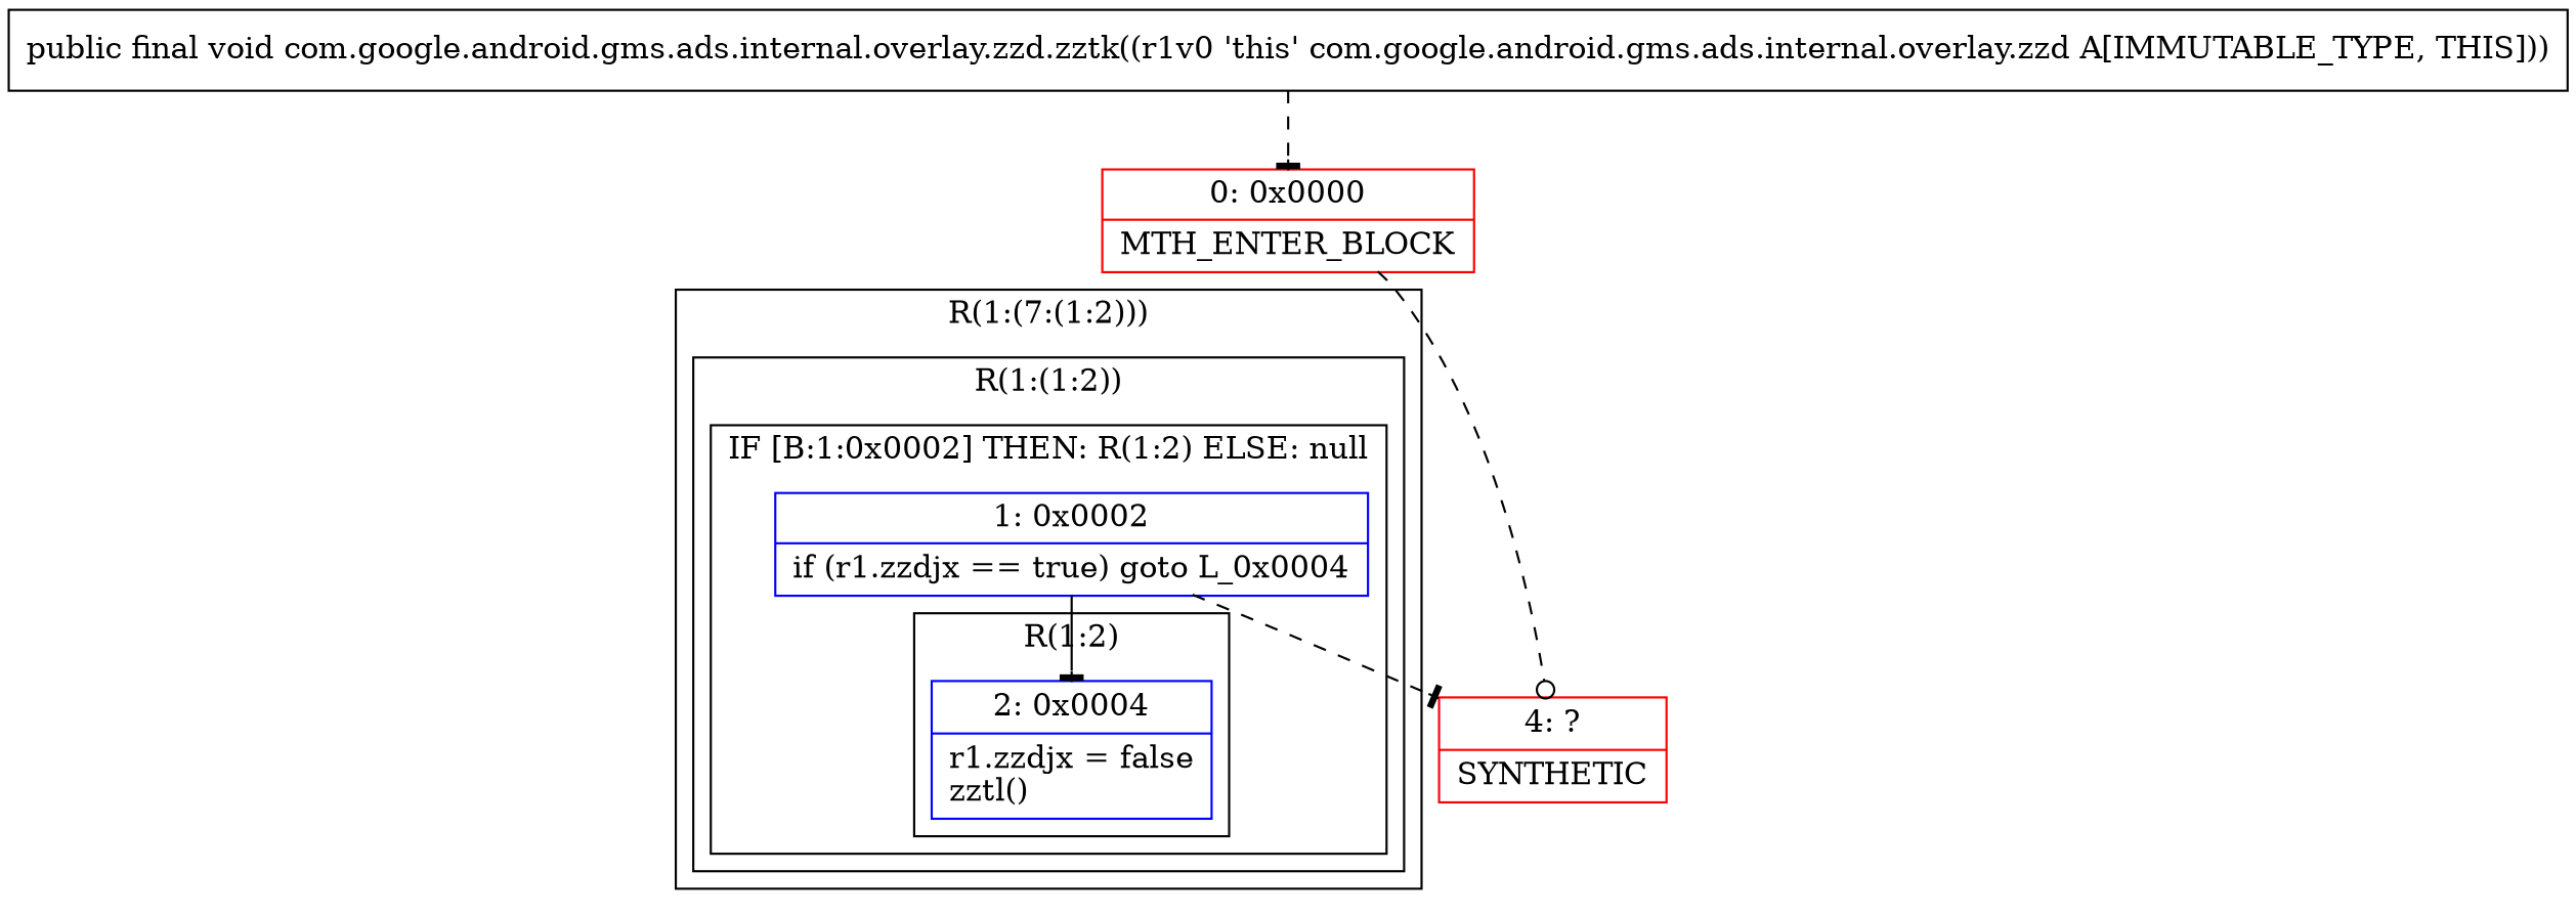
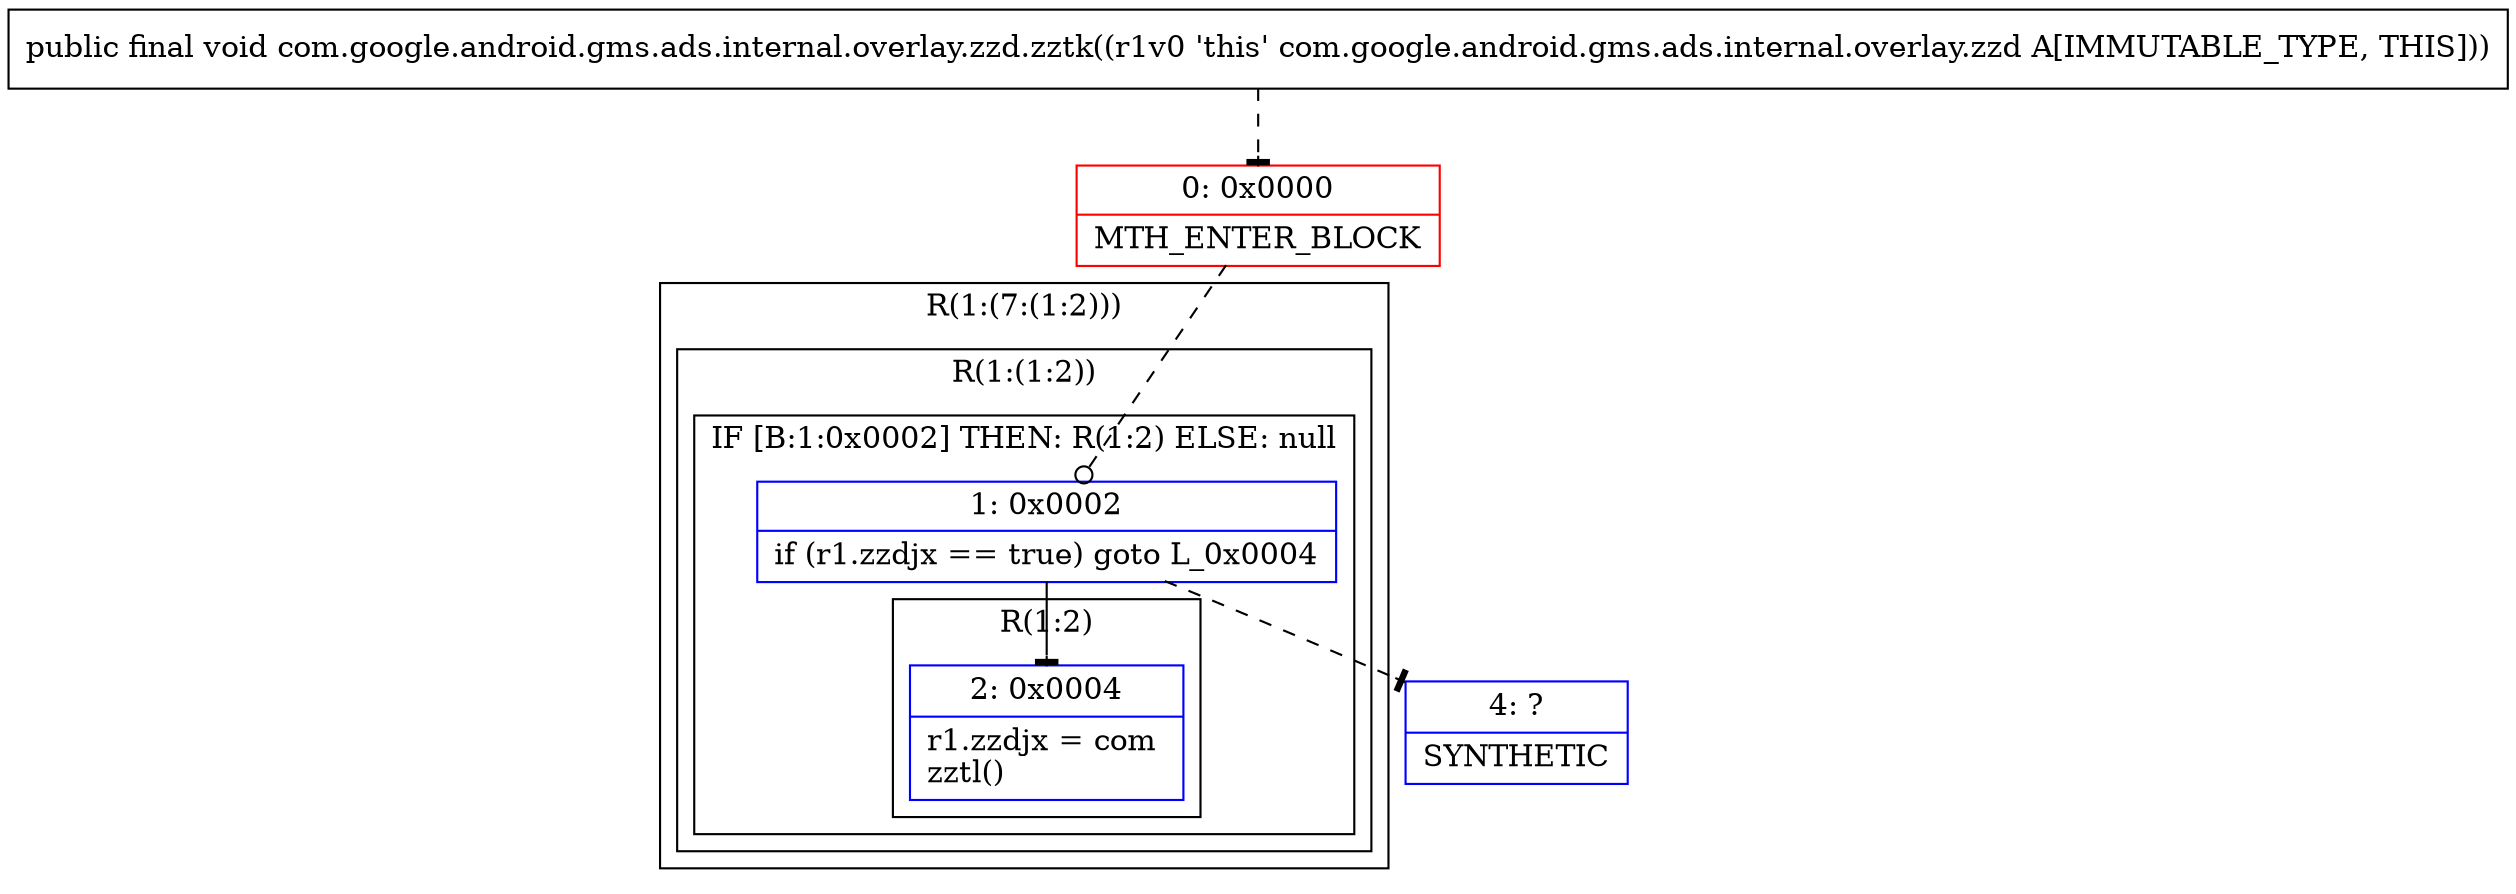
  digraph {
    node [color=blue shape=record]
    edge [arrowhead=tee style=dashed]
-   n1 [label="{2\:\ 0x0004|r1.zzdjx = false\lzztl()\l}"]
+   n1 [label="{2\:\ 0x0004|r1.zzdjx = com\lzztl()\l}"]
    n2 [label="{1\:\ 0x0002|if (r1.zzdjx == true) goto L_0x0004\l}"]
-   n3 [color=red label="{4\:\ ?|SYNTHETIC\l}"]
+   n3 [label="{4\:\ ?|SYNTHETIC\l}"]
    n4 [color=red label="{0\:\ 0x0000|MTH_ENTER_BLOCK\l}"]
    n5 [label="{public final void com.google.android.gms.ads.internal.overlay.zzd.zztk((r1v0 'this' com.google.android.gms.ads.internal.overlay.zzd A[IMMUTABLE_TYPE, THIS])) }" color=""]
    subgraph cluster_1 {
      label="R(1:(7:(1:2)))"
      subgraph cluster_2 {
        label="R(1:(1:2))"
        subgraph cluster_3 {
          label="IF [B:1:0x0002] THEN: R(1:2) ELSE: null"
          n2
          subgraph cluster_4 {
            label="R(1:2)"
            n1
          }
        }
      }
    }
    n2 -> n1 [style=solid]
    n2 -> n3
-   n4 -> n3 [arrowhead=odot]
+   n4 -> n2 [arrowhead=odot]
    n5 -> n4
  }
